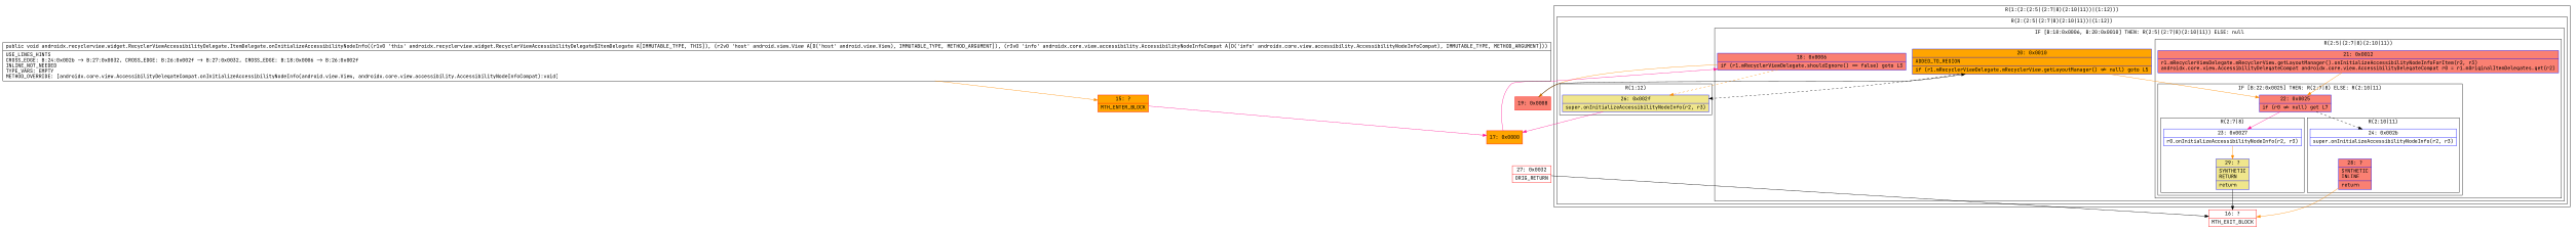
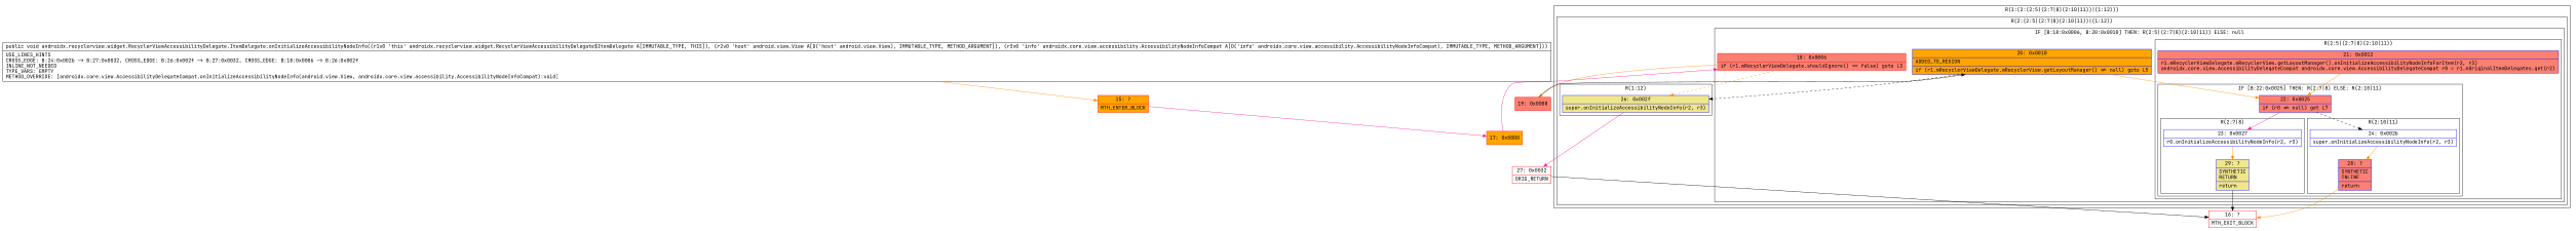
  digraph {
    fontname="JetBrains Mono"
    node [color=blue fillcolor=white fontname="JetBrains Mono" shape=record style=filled]
    edge [color=darkorange fontname="JetBrains Mono"]
    n1 [label="{23\:\ 0x0027|r0.onInitializeAccessibilityNodeInfo(r2, r3)\l}"]
    n2 [fillcolor=khaki label="{29\:\ ?|SYNTHETIC\lRETURN\l|return\l}"]
    n3 [label="{24\:\ 0x002b|super.onInitializeAccessibilityNodeInfo(r2, r3)\l}"]
    n4 [fillcolor=salmon label="{28\:\ ?|SYNTHETIC\lINLINE\l|return\l}"]
    n5 [fillcolor=salmon label="{22\:\ 0x0025|if (r0 != null) get L7\l}"]
    n6 [fillcolor=salmon label="{21\:\ 0x0012|r1.mRecyclerViewDelegate.mRecyclerView.getLayoutManager().onInitializeAccessibilityNodeInfoForItem(r2, r3)\landroidx.core.view.AccessibilityDelegateCompat androidx.core.view.AccessibilityDelegateCompat r0 = r1.mOriginalItemDelegates.get(r2)\l}"]
-   n7 [fillcolor=salmon label="{18\:\ 0x0006|if (r1.mRecyclerViewDelegate.shouldIgnore() == false) goto L3\l}"]
+   n7 [color=red fillcolor=salmon label="{18\:\ 0x0006|if (r1.mRecyclerViewDelegate.shouldIgnore() == false) goto L3\l}"]
    n8 [fillcolor=orange label="{20\:\ 0x0010|ADDED_TO_REGION\l|if (r1.mRecyclerViewDelegate.mRecyclerView.getLayoutManager() != null) goto L5\l}"]
    n9 [fillcolor=khaki label="{26\:\ 0x002f|super.onInitializeAccessibilityNodeInfo(r2, r3)\l}"]
    n10 [color=red label="{16\:\ ?|MTH_EXIT_BLOCK\l}"]
    n11 [color=red fillcolor=salmon label="{19\:\ 0x0008}"]
    n12 [color=red label="{27\:\ 0x0032|ORIG_RETURN\l}"]
    n13 [color=red fillcolor=orange label="{15\:\ ?|MTH_ENTER_BLOCK\l}"]
    n14 [color=red fillcolor=orange label="{17\:\ 0x0000}"]
    n15 [label="{public void androidx.recyclerview.widget.RecyclerViewAccessibilityDelegate.ItemDelegate.onInitializeAccessibilityNodeInfo((r1v0 'this' androidx.recyclerview.widget.RecyclerViewAccessibilityDelegate$ItemDelegate A[IMMUTABLE_TYPE, THIS]), (r2v0 'host' android.view.View A[D('host' android.view.View), IMMUTABLE_TYPE, METHOD_ARGUMENT]), (r3v0 'info' androidx.core.view.accessibility.AccessibilityNodeInfoCompat A[D('info' androidx.core.view.accessibility.AccessibilityNodeInfoCompat), IMMUTABLE_TYPE, METHOD_ARGUMENT]))  | USE_LINES_HINTS\lCROSS_EDGE: B:24:0x002b \-\> B:27:0x0032, CROSS_EDGE: B:26:0x002f \-\> B:27:0x0032, CROSS_EDGE: B:18:0x0006 \-\> B:26:0x002f\lINLINE_NOT_NEEDED\lTYPE_VARS: EMPTY\lMETHOD_OVERRIDE: [androidx.core.view.AccessibilityDelegateCompat.onInitializeAccessibilityNodeInfo(android.view.View, androidx.core.view.accessibility.AccessibilityNodeInfoCompat):void]\l}" color=""]
    subgraph cluster_1 {
      label="R(1:(2:(2:5|(2:7|8)(2:10|11))|(1:12)))"
      subgraph cluster_2 {
        label="R(2:(2:5|(2:7|8)(2:10|11))|(1:12))"
        subgraph cluster_3 {
          label="IF [B:18:0x0006, B:20:0x0010] THEN: R(2:5|(2:7|8)(2:10|11)) ELSE: null"
          n7
          n8
          subgraph cluster_4 {
            label="R(2:5|(2:7|8)(2:10|11))"
            n6
            subgraph cluster_5 {
              label="IF [B:22:0x0025] THEN: R(2:7|8) ELSE: R(2:10|11)"
              n5
              subgraph cluster_6 {
                label="R(2:7|8)"
                n1
                n2
              }
              subgraph cluster_7 {
                label="R(2:10|11)"
                n3
                n4
              }
            }
          }
        }
        subgraph cluster_8 {
          label="R(1:12)"
          n9
        }
      }
    }
    n1 -> n2
    n2 -> n10 [color=black]
+   n3 -> n4
    n4 -> n10
    n5 -> n1 [color=deeppink]
    n5 -> n3 [color=black style=dashed]
    n6 -> n5
    n7 -> n9 [style=dashed]
    n7 -> n11
    n8 -> n5
    n8 -> n9 [color=black style=dashed]
-   n9 -> n14 [color=deeppink]
+   n9 -> n12 [color=deeppink]
    n11 -> n8 [color=black]
    n12 -> n10 [color=black]
    n13 -> n14 [color=deeppink]
    n14 -> n7 [color=deeppink]
    n15 -> n13
  }
